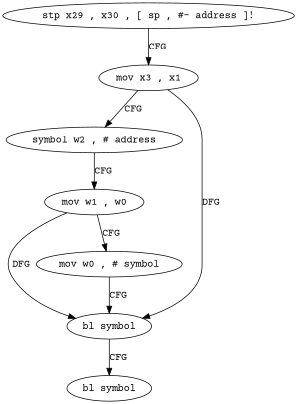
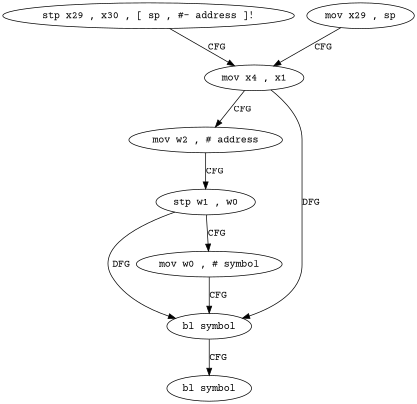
  digraph {
    fontname="Courier Prime"
    node [fontname="Courier Prime"]
    edge [fontname="Courier Prime"]
    n1 [label="stp x29 , x30 , [ sp , #- address ]!"]
-   n2 [label="mov x3 , x1"]
-   n4 [label="symbol w2 , # address"]
+   n2 [label="mov x4 , x1"]
+   n3 [label="mov x29 , sp"]
+   n4 [label="mov w2 , # address"]
    n5 [label="bl symbol"]
-   n6 [label="mov w1 , w0"]
+   n6 [label="stp w1 , w0"]
    n7 [label="bl symbol"]
    n8 [label="mov w0 , # symbol"]
    n1 -> n2 [label=CFG]
    n2 -> n4 [label=CFG]
    n2 -> n5 [label=DFG]
+   n3 -> n2 [label=CFG]
    n4 -> n6 [label=CFG]
    n5 -> n7 [label=CFG]
    n6 -> n5 [label=DFG]
    n6 -> n8 [label=CFG]
    n8 -> n5 [label=CFG]
  }
